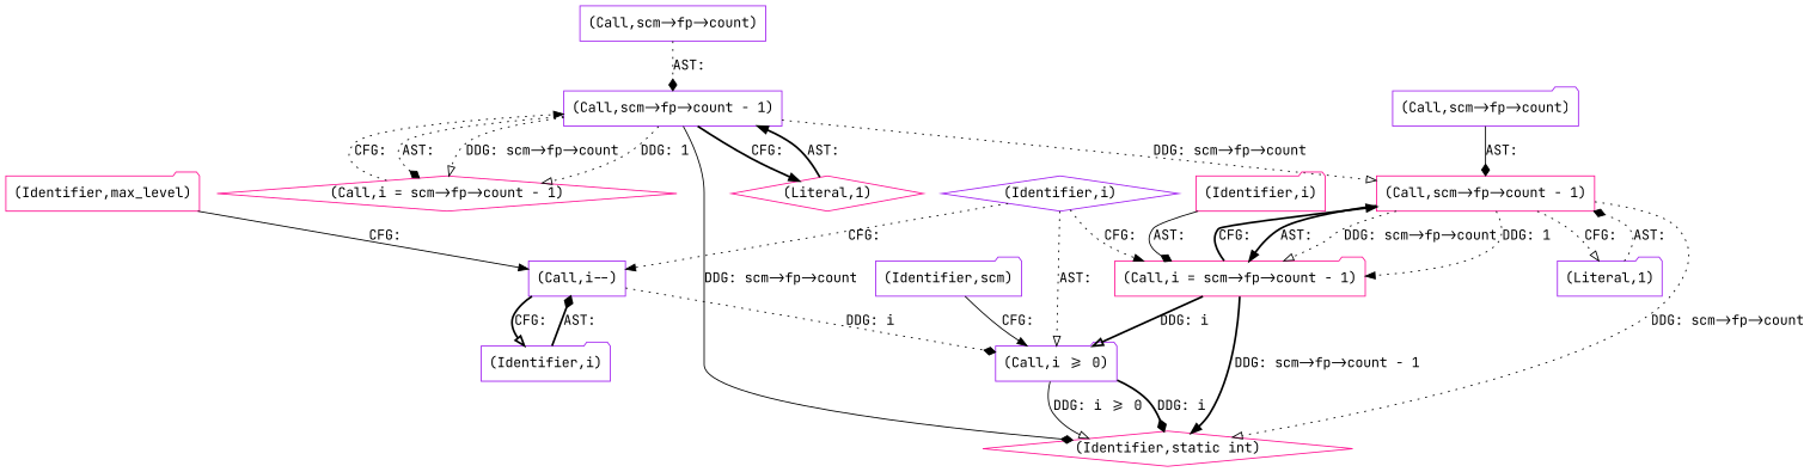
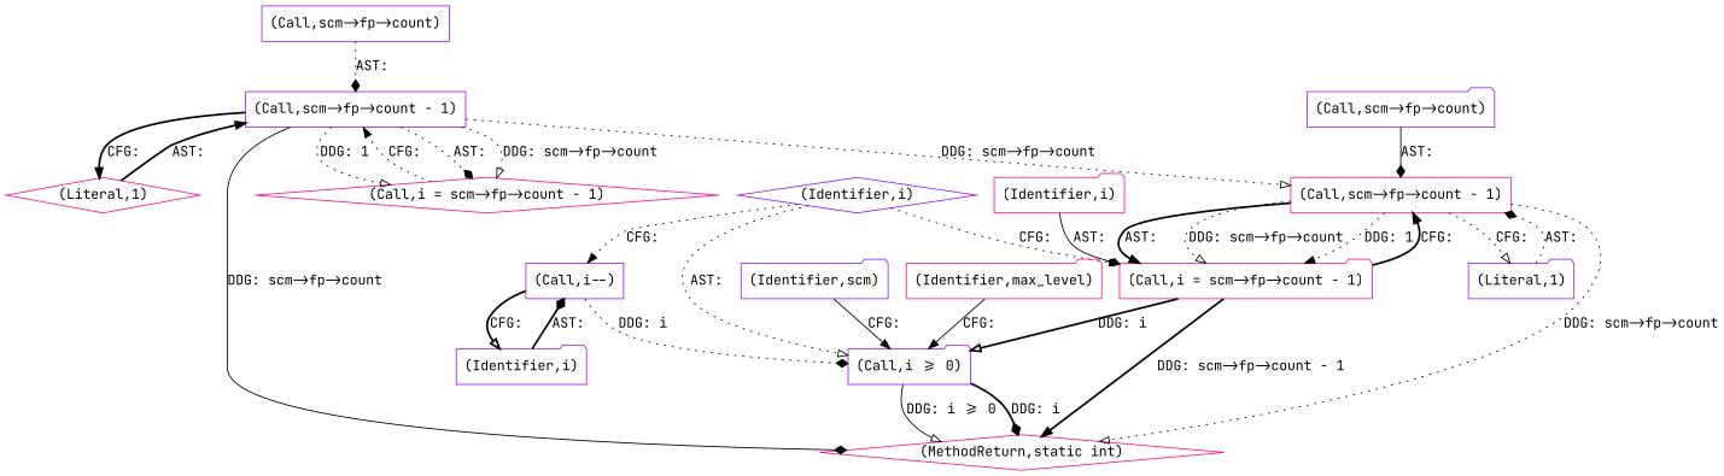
  digraph {
    fontname="JetBrains Mono"
    node [color=purple fontname="JetBrains Mono" shape=folder]
    edge [arrowhead=normal fontname="JetBrains Mono" style=dotted]
    n1 [color=deeppink label="(Call,scm->fp->count - 1)" shape=box]
    n2 [color=deeppink label="(Call,i = scm->fp->count - 1)"]
-   n3 [color=deeppink label="(Identifier,static int)" shape=diamond]
+   n3 [color=deeppink label="(MethodReturn,static int)" shape=diamond]
    n4 [label="(Literal,1)"]
    n5 [label="(Call,i >= 0)"]
    n6 [label="(Call,scm->fp->count - 1)" shape=box]
    n7 [color=deeppink label="(Literal,1)" shape=diamond]
    n8 [color=deeppink label="(Call,i = scm->fp->count - 1)" shape=diamond]
    n9 [label="(Call,i--)" shape=box]
    n10 [label="(Identifier,i)"]
    n11 [label="(Call,scm->fp->count)" shape=box]
    n12 [label="(Identifier,i)" shape=diamond]
    n13 [label="(Identifier,scm)"]
    n14 [color=deeppink label="(Identifier,i)"]
    n15 [color=deeppink label="(Identifier,max_level)"]
    n16 [label="(Call,scm->fp->count)"]
    n1 -> n2 [label="AST: " style=bold]
    n1 -> n2 [arrowhead=onormal label="DDG: scm->fp->count"]
    n1 -> n2 [label="DDG: 1"]
    n1 -> n3 [arrowhead=onormal label="DDG: scm->fp->count"]
    n1 -> n4 [arrowhead=onormal label="CFG: "]
    n2 -> n1 [label="CFG: " style=bold]
    n2 -> n3 [label="DDG: scm->fp->count - 1" style=bold]
    n2 -> n5 [arrowhead=onormal label="DDG: i" style=bold]
    n4 -> n1 [arrowhead=diamond label="AST: "]
    n5 -> n3 [arrowhead=diamond label="DDG: i" style=bold]
    n5 -> n3 [arrowhead=onormal label="DDG: i >= 0" style=solid]
    n6 -> n1 [arrowhead=onormal label="DDG: scm->fp->count"]
    n6 -> n3 [arrowhead=diamond label="DDG: scm->fp->count" style=solid]
    n6 -> n7 [label="CFG: " style=bold]
    n6 -> n8 [arrowhead=diamond label="AST: "]
    n6 -> n8 [arrowhead=onormal label="DDG: scm->fp->count"]
    n6 -> n8 [arrowhead=onormal label="DDG: 1"]
    n7 -> n6 [label="AST: " style=bold]
    n8 -> n6 [label="CFG: "]
    n9 -> n5 [arrowhead=diamond label="DDG: i"]
    n9 -> n10 [arrowhead=onormal label="CFG: " style=bold]
    n10 -> n9 [arrowhead=diamond label="AST: " style=bold]
    n11 -> n6 [arrowhead=diamond label="AST: "]
    n12 -> n2 [label="CFG: "]
    n12 -> n5 [arrowhead=onormal label="AST: "]
    n12 -> n9 [label="CFG: "]
    n13 -> n5 [label="CFG: " style=solid]
    n14 -> n2 [arrowhead=diamond label="AST: " style=solid]
-   n15 -> n9 [label="CFG: " style=solid]
+   n15 -> n5 [label="CFG: " style=solid]
    n16 -> n1 [arrowhead=diamond label="AST: " style=solid]
  }
